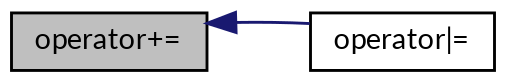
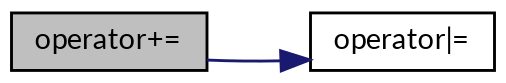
  digraph {
    rankdir=LR
    fontname=Lato
    node [color=black fontname=Lato fontsize=10 shape=record]
    n1 [fillcolor=grey75 fontcolor=black height=0.2 label="operator+=" style=filled width=0.4]
    n2 [height=0.2 label="operator\|=" width=0.4]
-   n2 -> n1 [color=midnightblue fontname=Lato fontsize=10 labelfontname=Helvetica labelfontsize=10 style=solid]
+   n1 -> n2 [color=midnightblue fontname=Lato fontsize=10 labelfontname=Helvetica labelfontsize=10 style=solid]
  }
